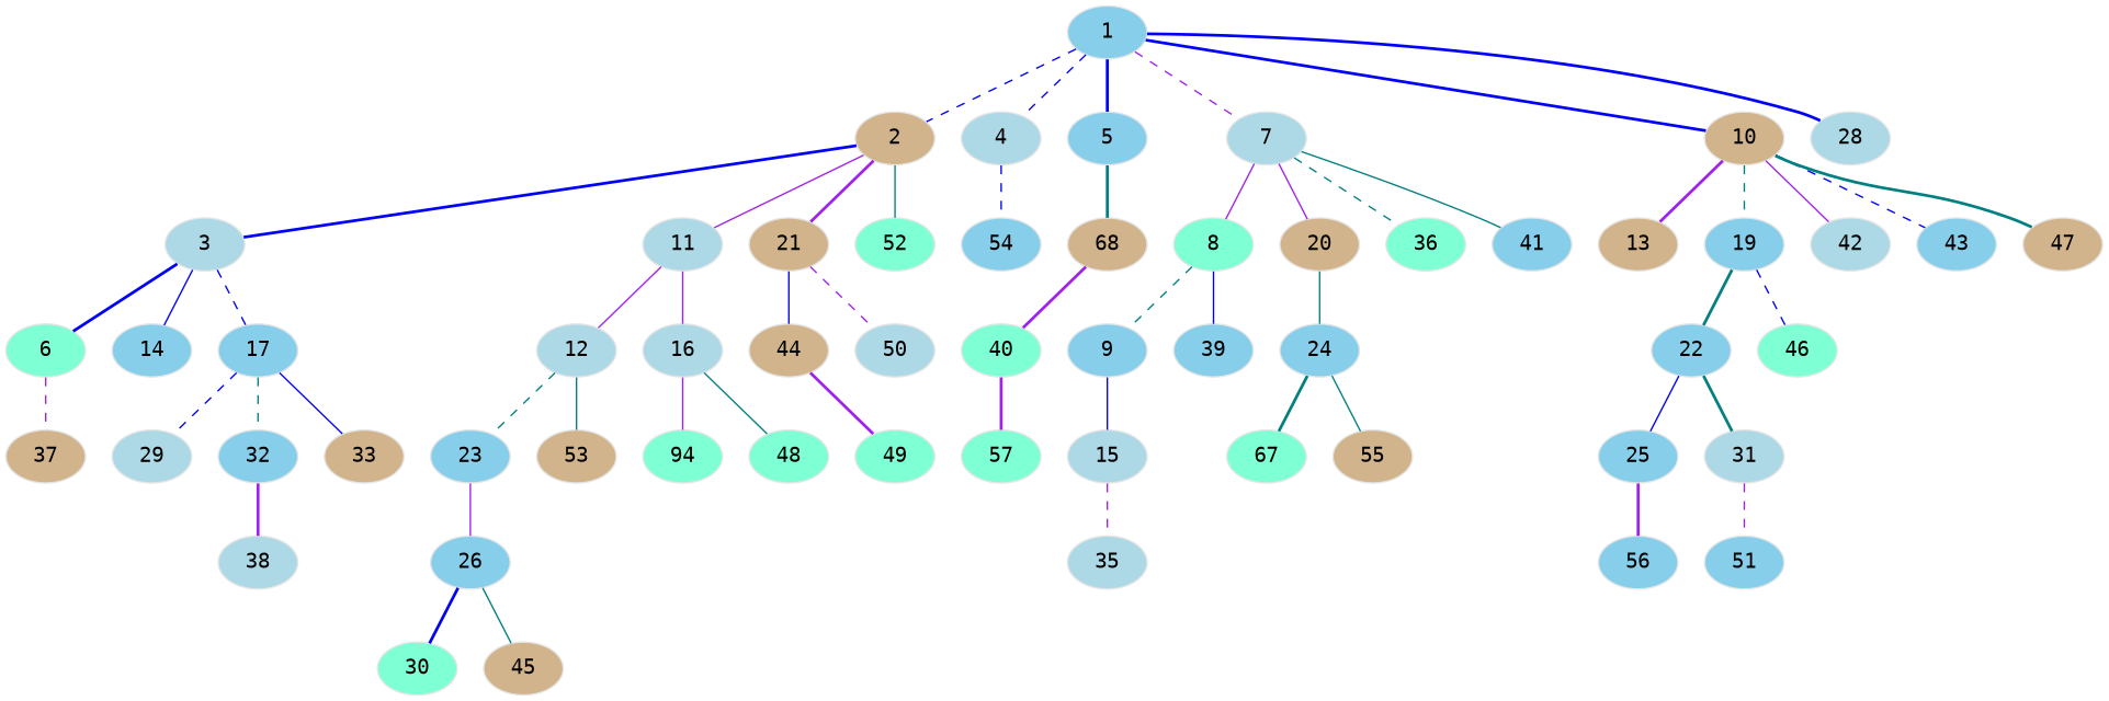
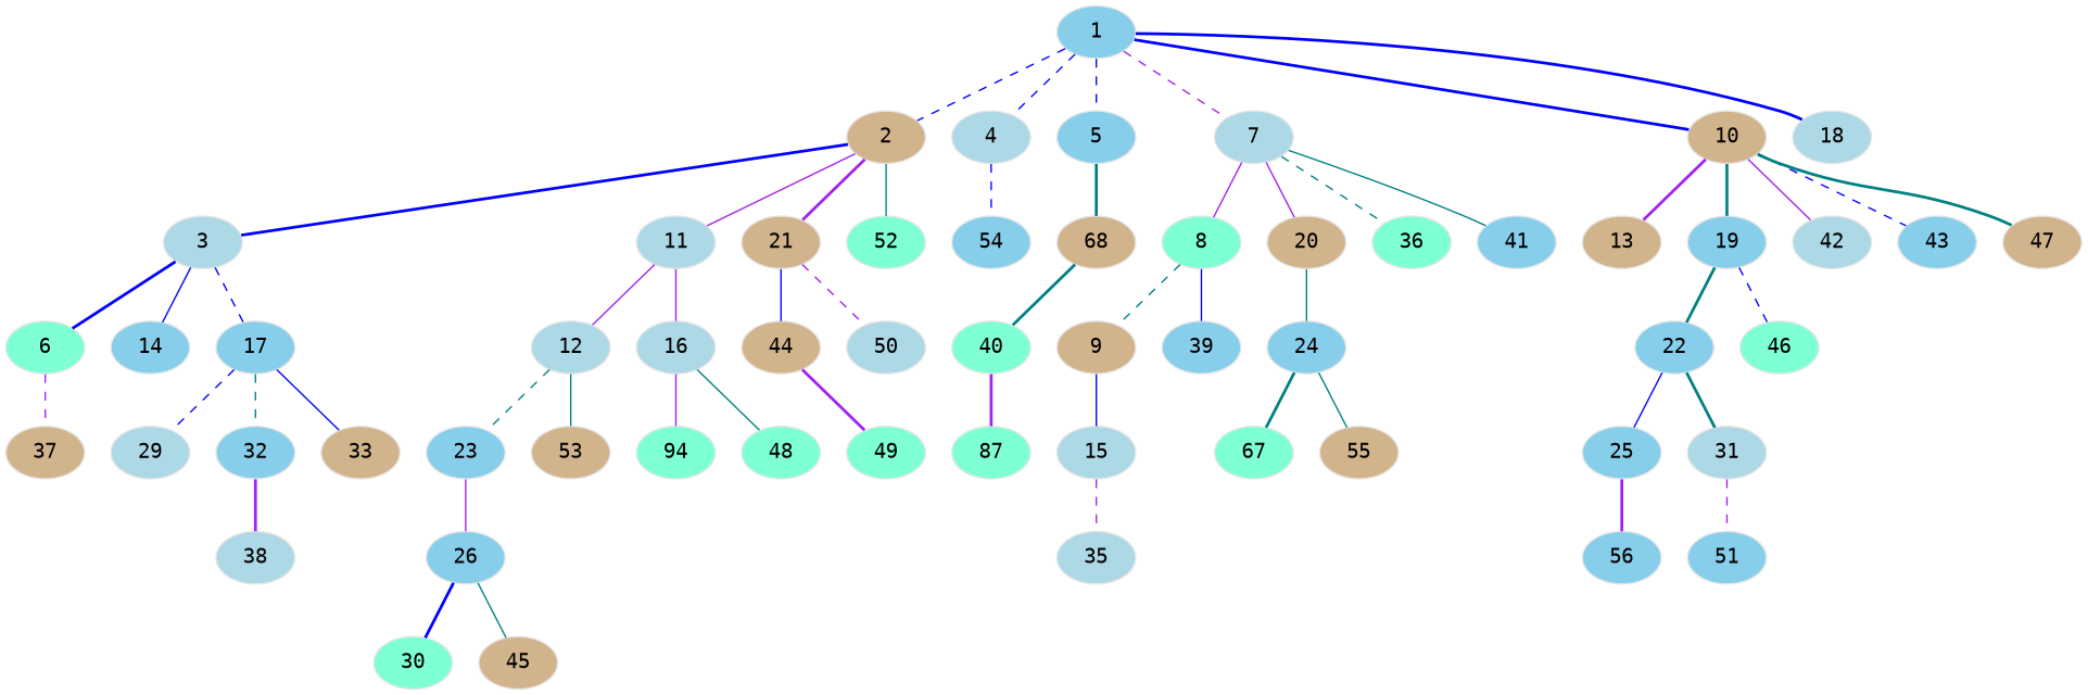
  graph {
    fontname="DejaVu Sans Mono"
    node [color=gray90 fillcolor=skyblue fontname="DejaVu Sans Mono" style=filled]
    edge [color=purple fontname="DejaVu Sans Mono" style=solid weight=1.0]
    2 [fillcolor=tan]
    1
    4 [fillcolor=lightblue]
    5
    7 [fillcolor=lightblue]
    10 [fillcolor=tan]
-   28 [fillcolor=lightblue]
+   28 [fillcolor=lightblue label=18]
    3 [fillcolor=lightblue]
    11 [fillcolor=lightblue]
    21 [fillcolor=tan]
    52 [fillcolor=aquamarine]
    54
    n13 [fillcolor=tan label=68]
    8 [fillcolor=aquamarine]
    20 [fillcolor=tan]
    36 [fillcolor=aquamarine]
    41
    13 [fillcolor=tan]
    19
    42 [fillcolor=lightblue]
    43
    47 [fillcolor=tan]
    6 [fillcolor=aquamarine]
    14
    17
    12 [fillcolor=lightblue]
    16 [fillcolor=lightblue]
    44 [fillcolor=tan]
    50 [fillcolor=lightblue]
    37 [fillcolor=tan]
    29 [fillcolor=lightblue]
    32
    33 [fillcolor=tan]
    40 [fillcolor=aquamarine]
-   9
+   9 [fillcolor=tan]
    39
    24
    15 [fillcolor=lightblue]
    35 [fillcolor=lightblue]
    22
    46 [fillcolor=aquamarine]
    23
    53 [fillcolor=tan]
    n44 [fillcolor=aquamarine label=94]
    48 [fillcolor=aquamarine]
    26
    38 [fillcolor=lightblue]
-   57 [fillcolor=aquamarine]
+   57 [fillcolor=aquamarine label=87]
    25
    31 [fillcolor=lightblue]
    n51 [fillcolor=aquamarine label=67]
    55 [fillcolor=tan]
    49 [fillcolor=aquamarine]
    56
    51
    30 [fillcolor=aquamarine]
    45 [fillcolor=tan]
    2 -- 3 [color=blue style=bold]
    2 -- 11
    2 -- 21 [style=bold]
    2 -- 52 [color=teal]
    1 -- 2 [color=blue style=dashed weight=3.0]
    1 -- 4 [color=blue style=dashed]
-   1 -- 5 [color=blue style=bold]
+   1 -- 5 [color=blue style=dashed]
    1 -- 7 [style=dashed weight=2.0]
    1 -- 10 [color=blue style=bold]
    1 -- 28 [color=blue style=bold]
    4 -- 54 [color=blue style=dashed]
    5 -- n13 [color=teal style=bold]
    7 -- 8
    7 -- 20
    7 -- 36 [color=teal style=dashed]
    7 -- 41 [color=teal]
    10 -- 13 [style=bold]
-   10 -- 19 [color=teal style=dashed]
+   10 -- 19 [color=teal style=bold]
    10 -- 42
    10 -- 43 [color=blue style=dashed]
    10 -- 47 [color=teal style=bold]
    3 -- 6 [color=blue style=bold]
    3 -- 14 [color=blue]
    3 -- 17 [color=blue style=dashed]
    11 -- 12
    11 -- 16
    21 -- 44 [color=blue]
    21 -- 50 [style=dashed]
-   n13 -- 40 [style=bold]
+   n13 -- 40 [color=teal style=bold]
    8 -- 9 [color=teal style=dashed]
    8 -- 39 [color=blue weight=3.0]
    20 -- 24 [color=teal]
    19 -- 22 [color=teal style=bold]
    19 -- 46 [color=blue style=dashed]
    6 -- 37 [style=dashed]
    17 -- 29 [color=blue style=dashed]
    17 -- 32 [color=teal style=dashed]
    17 -- 33 [color=blue]
    12 -- 23 [color=teal style=dashed]
    12 -- 53 [color=teal]
    16 -- n44
    16 -- 48 [color=teal]
    44 -- 49 [style=bold]
    32 -- 38 [style=bold]
    40 -- 57 [style=bold]
    9 -- 15 [color=blue]
    24 -- n51 [color=teal style=bold]
    24 -- 55 [color=teal]
    15 -- 35 [style=dashed]
    22 -- 25 [color=blue]
    22 -- 31 [color=teal style=bold]
    23 -- 26
    26 -- 30 [color=blue style=bold]
    26 -- 45 [color=teal]
    25 -- 56 [style=bold]
    31 -- 51 [style=dashed]
  }
